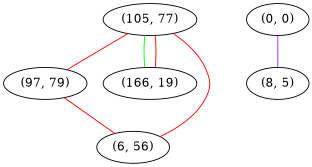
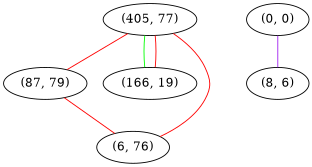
  graph {
    edge [color=red weight=1]
-   "(105, 77)"
-   "(97, 79)"
+   "(105, 77)" [label="(405, 77)"]
+   "(97, 79)" [label="(87, 79)"]
    n3 [label="(166, 19)"]
-   "(6, 76)" [label="(6, 56)"]
+   "(6, 76)"
    "(0, 0)"
-   "(8, 6)" [label="(8, 5)"]
+   "(8, 6)"
    "(105, 77)" -- "(97, 79)"
    "(105, 77)" -- n3 [color=green weight=2]
    "(105, 77)" -- n3
    "(97, 79)" -- "(6, 76)"
    "(6, 76)" -- "(105, 77)"
    "(0, 0)" -- "(8, 6)" [color=purple weight=4]
  }
